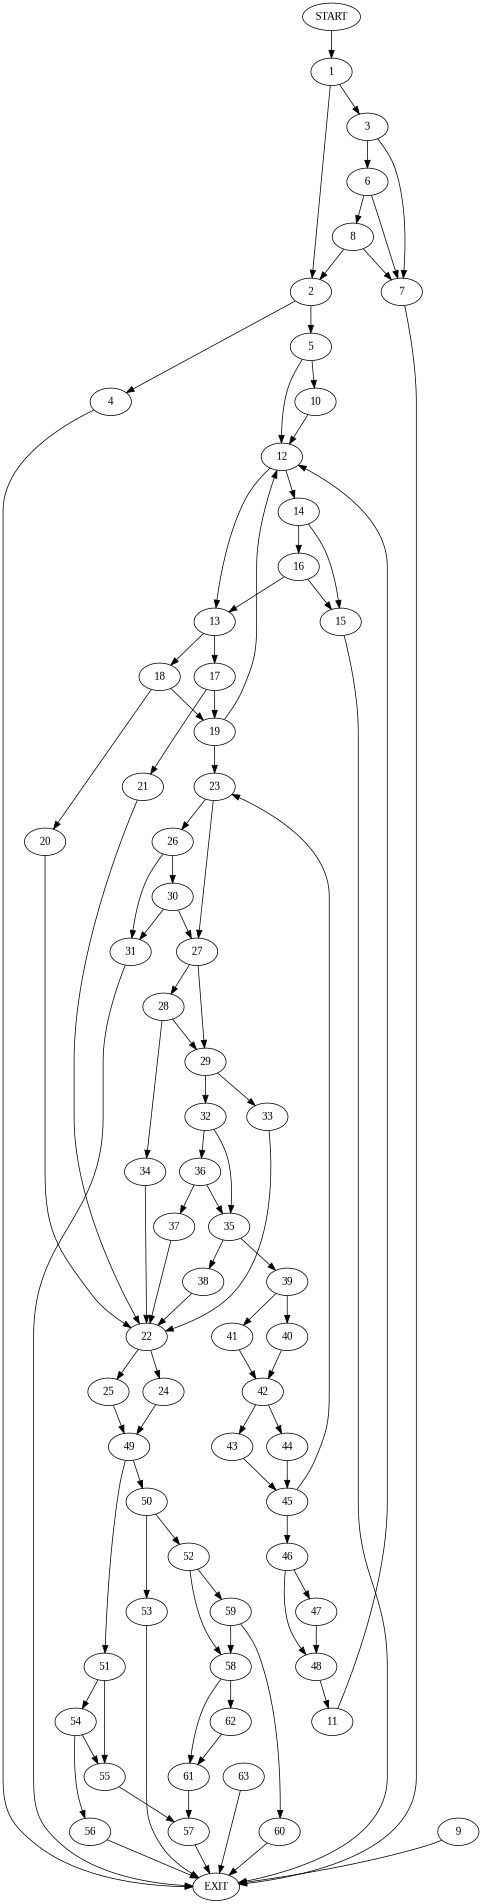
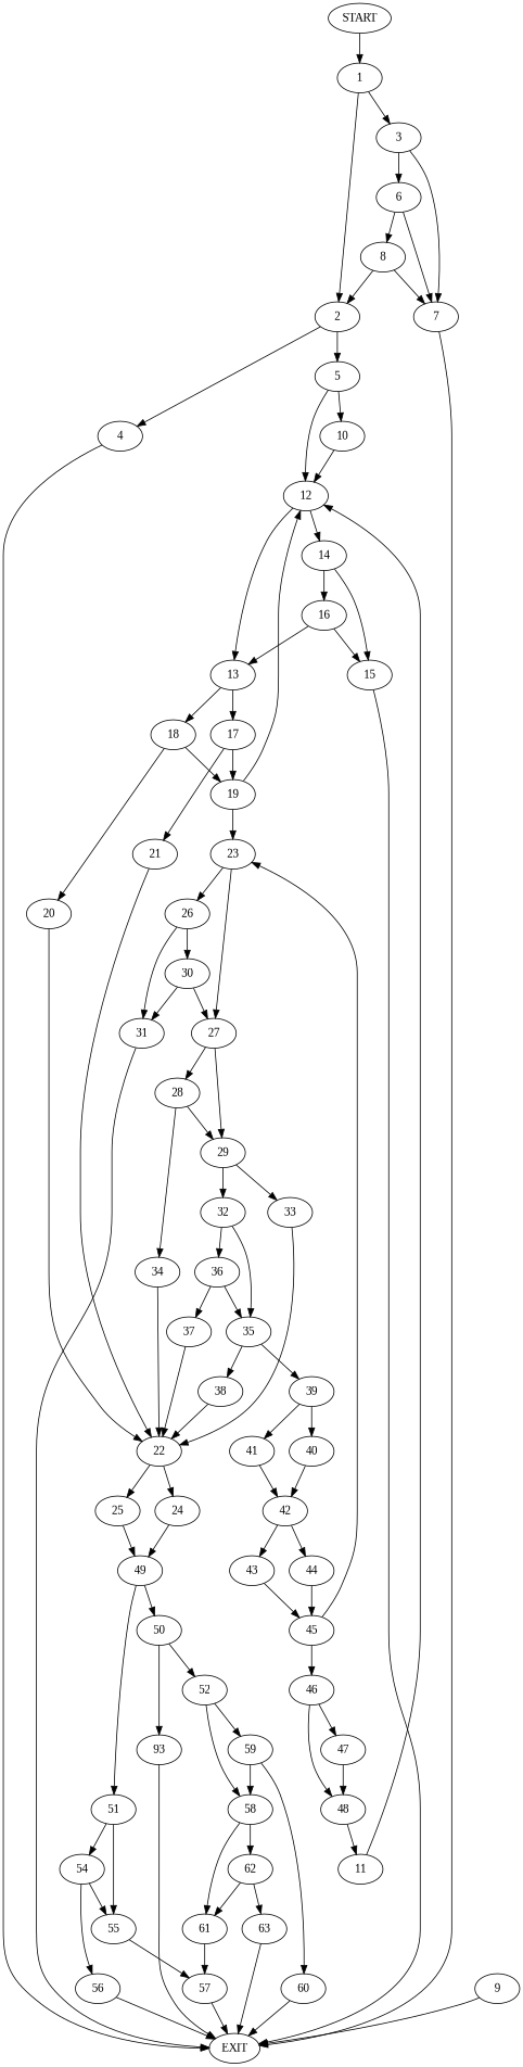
  digraph {
    fontname="Liberation Serif"
    node [fontname="Liberation Serif"]
    edge [fontname="Liberation Serif"]
    n1 [label=START]
    1
    2
    3
    n5 [label=EXIT]
    4
    5
    6
    7
    10
    12
    8
    9
    11
    13
    14
    17
    18
    15
    16
    19
    21
    20
    23
    22
    26
    27
    24
    25
    49
    30
    31
    28
    29
    50
    51
    34
    32
    33
    35
    36
    38
    39
    37
    40
    41
    42
    43
    44
    45
    46
    47
    48
    52
-   53
+   53 [label=93]
    54
    55
    58
    59
    56
    57
    61
    62
    60
    63
    n1 -> 1
    1 -> 2
    1 -> 3
    2 -> 4
    2 -> 5
    3 -> 6
    3 -> 7
    4 -> n5
    5 -> 10
    5 -> 12
    6 -> 7
    6 -> 8
    7 -> n5
    10 -> 12
    12 -> 13
    12 -> 14
    8 -> 2
    8 -> 7
    9 -> n5
    11 -> 12
    13 -> 17
    13 -> 18
    14 -> 15
    14 -> 16
    17 -> 19
    17 -> 21
    18 -> 19
    18 -> 20
    15 -> n5
    16 -> 13
    16 -> 15
    19 -> 12
    19 -> 23
    21 -> 22
    20 -> 22
    23 -> 26
    23 -> 27
    22 -> 24
    22 -> 25
    26 -> 30
    26 -> 31
    27 -> 28
    27 -> 29
    24 -> 49
    25 -> 49
    49 -> 50
    49 -> 51
    30 -> 27
    30 -> 31
    31 -> n5
    28 -> 29
    28 -> 34
    29 -> 32
    29 -> 33
    50 -> 52
    50 -> 53
    51 -> 54
    51 -> 55
    34 -> 22
    32 -> 35
    32 -> 36
    33 -> 22
    35 -> 38
    35 -> 39
    36 -> 35
    36 -> 37
    38 -> 22
    39 -> 40
    39 -> 41
    37 -> 22
    40 -> 42
    41 -> 42
    42 -> 43
    42 -> 44
    43 -> 45
    44 -> 45
    45 -> 23
    45 -> 46
    46 -> 47
    46 -> 48
    47 -> 48
    48 -> 11
    52 -> 58
    52 -> 59
    53 -> n5
    54 -> 55
    54 -> 56
    55 -> 57
    58 -> 61
    58 -> 62
    59 -> 58
    59 -> 60
    56 -> n5
    57 -> n5
    61 -> 57
    62 -> 61
+   62 -> 63
    60 -> n5
    63 -> n5
  }
